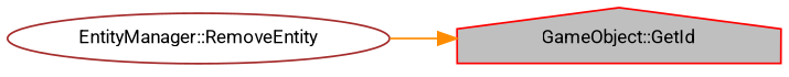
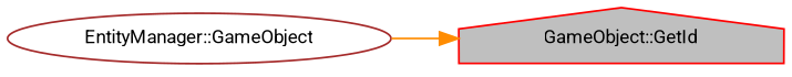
  digraph {
    rankdir=RL
    fontname=Roboto
    node [fontname=Roboto fontsize=10 style=filled]
    n1 [color=red fillcolor=grey75 fontcolor=black height=0.2 label="GameObject::GetId" shape=house width=0.4]
-   n2 [color=brown fillcolor=white height=0.2 label="EntityManager::RemoveEntity" shape=ellipse width=0.4]
+   n2 [color=brown fillcolor=white height=0.2 label="EntityManager::GameObject" shape=ellipse width=0.4]
    n1 -> n2 [color=darkorange dir=back fontname=Roboto fontsize=10 labelfontname=Helvetica labelfontsize=10 style=solid]
  }
